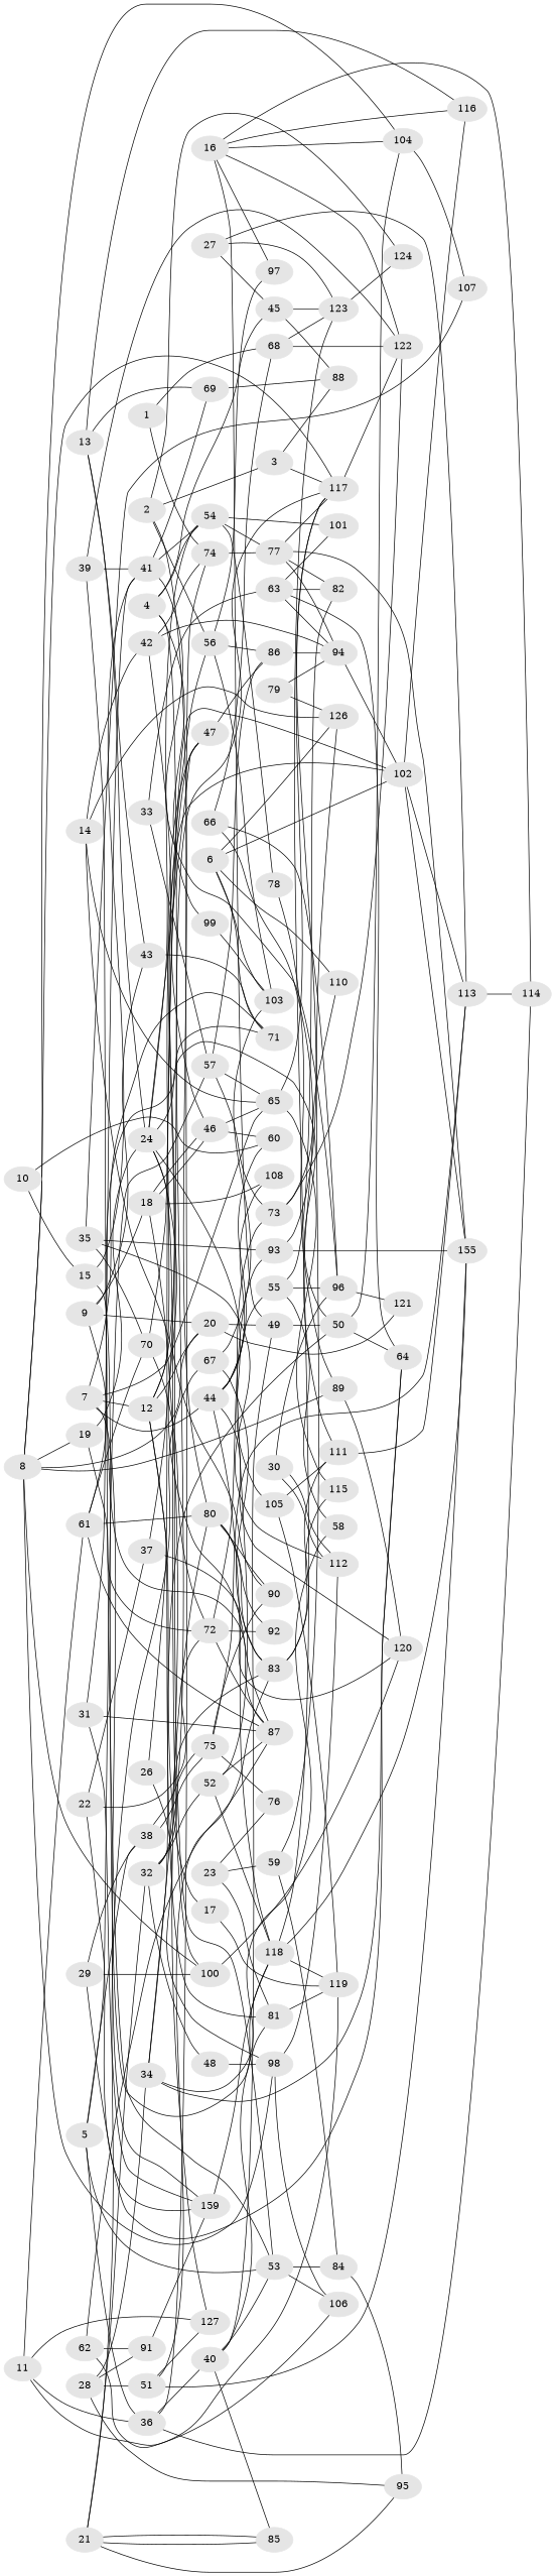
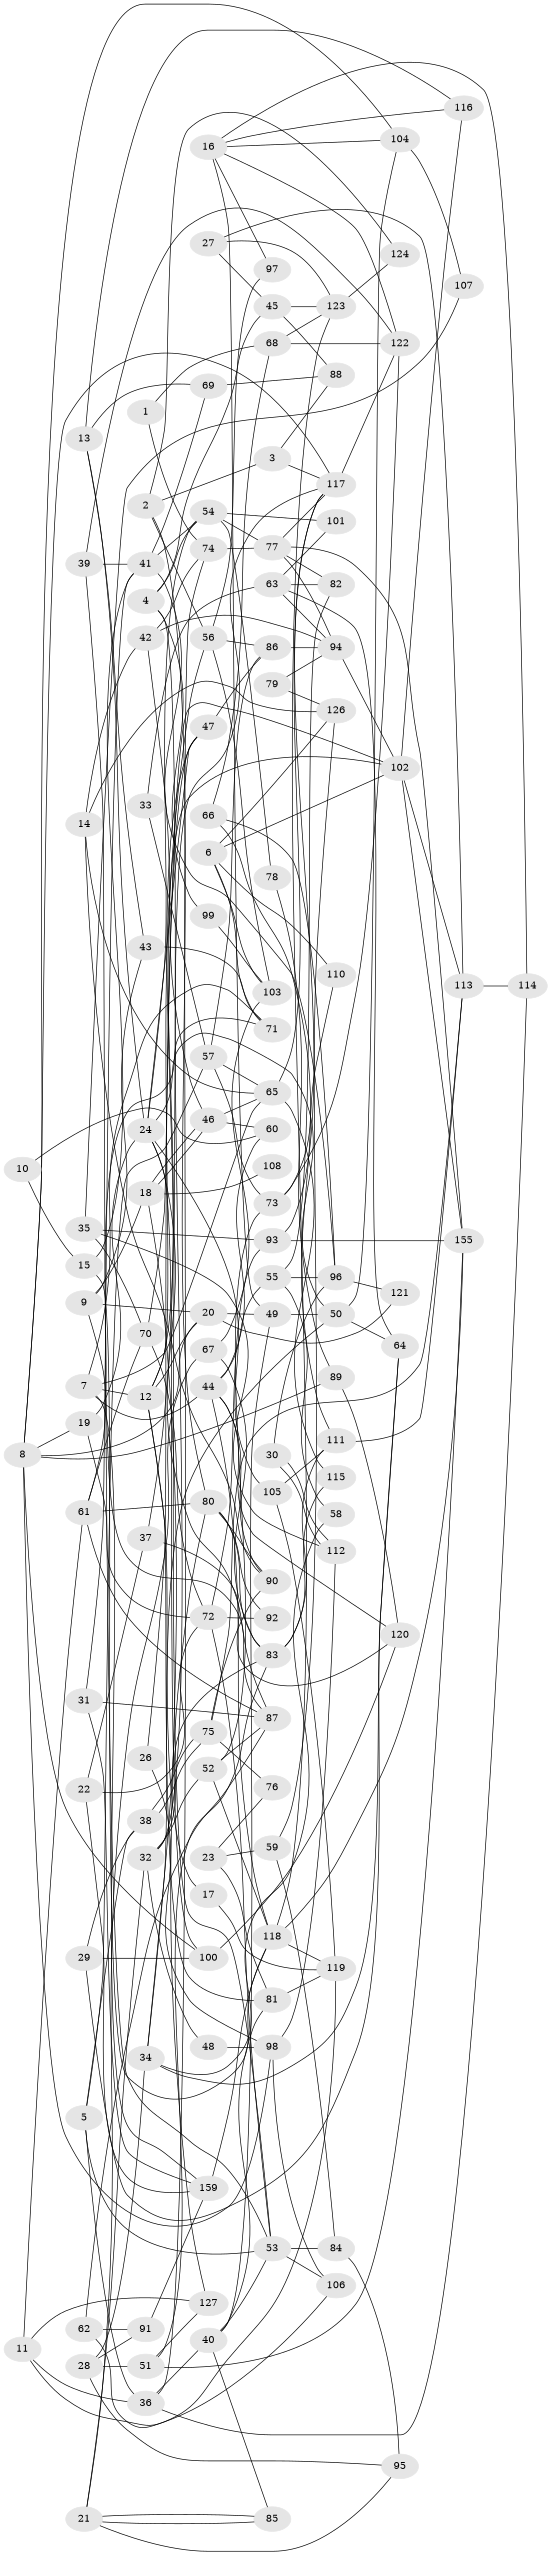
  graph {
    rankdir=LR
    node [color=gray90 style=filled]
    1
    68
    74
    122
    123
    77
    2
    3
    56
    80
    124
    88
    117
    103
    97
    86
    90
    83
    92
    4
    45
    53
    54
    99
    84
    106
    78
    101
    5
    36
    38
    57
    114
    40
    75
    65
    73
    6
    71
    102
    110
    126
    116
    113
    n45 [label=155]
    7
    12
    44
    n49 [label=159]
    20
    17
    47
    81
    60
    118
    120
    55
    115
    8
    19
    89
    98
    100
    104
    24
    72
    49
    121
    112
    107
    9
    18
    43
    87
    127
    46
    108
    10
    15
    41
    11
    61
    119
    70
    13
    69
    50
    105
    14
    42
    94
    96
    16
    93
    21
    32
    67
    85
    95
    48
    52
    22
    37
    23
    59
    76
    64
    111
    26
    27
    28
    34
    51
    91
    58
    29
    30
    31
    33
    63
    82
    35
    39
    62
    66
    79
    1 -- 68
    1 -- 74
    68 -- 122
    68 -- 123
    74 -- 77
    123 -- 124
    77 -- 117
    77 -- n45
    77 -- 94
    77 -- 82
    2 -- 3
    2 -- 56
    2 -- 80
    2 -- 124
    3 -- 88
    3 -- 117
    56 -- 103
    56 -- 97
    56 -- 86
    80 -- 90
    80 -- 83
    80 -- 92
    117 -- 122
    86 -- 94
    83 -- 115
    83 -- 111
    4 -- 45
    4 -- 53
    4 -- 54
    4 -- 99
    45 -- 123
    45 -- 88
    53 -- 84
    53 -- 106
    54 -- 77
    54 -- 78
    54 -- 101
    99 -- 103
    84 -- 95
    78 -- 89
    5 -- 53
    5 -- 36
    5 -- 38
    5 -- 57
    36 -- 74
    36 -- 114
    36 -- 40
    38 -- 75
    38 -- 75
    57 -- 86
    57 -- 65
    57 -- 73
    40 -- 53
    40 -- 81
    40 -- 49
    40 -- 85
    75 -- 90
    75 -- 113
    75 -- 76
    65 -- 117
    65 -- 115
    73 -- 122
    73 -- 110
    6 -- 103
    6 -- 71
    6 -- 102
    6 -- 110
    6 -- 126
    102 -- 116
    102 -- 113
    102 -- n45
    113 -- 114
    7 -- 65
    7 -- 71
    7 -- 12
    7 -- 44
    7 -- n49
    12 -- 102
    12 -- 20
    12 -- 17
    12 -- 47
    12 -- 81
-   44 -- 108
+   44 -- 90
    44 -- 60
    44 -- 118
    44 -- 120
    44 -- 55
    n49 -- 118
    20 -- 49
    20 -- 121
    17 -- 119
    47 -- 86
    81 -- 119
    118 -- 123
    118 -- n45
    118 -- 119
    55 -- 96
    55 -- 58
    55 -- 82
    8 -- 117
    8 -- 20
    8 -- 19
    8 -- 89
    8 -- 98
    8 -- 100
    8 -- 104
    19 -- 24
    19 -- 72
    89 -- 120
    98 -- 106
    98 -- 112
    100 -- 120
    104 -- 107
    24 -- 54
    24 -- 47
    24 -- 100
    24 -- 87
    24 -- 50
    24 -- 105
    72 -- 92
-   72 -- 87
+   72 -- 53
    72 -- 93
    49 -- 50
    9 -- 20
    9 -- 18
    9 -- 43
    9 -- 87
    18 -- 127
    18 -- 46
    18 -- 46
    18 -- 108
    43 -- 71
    46 -- 65
    46 -- 60
    10 -- 60
    10 -- 15
    15 -- 118
    15 -- 41
    41 -- 54
    41 -- 69
    41 -- 96
    11 -- 36
    11 -- 127
    11 -- 61
    11 -- 119
    61 -- 80
    61 -- 71
    61 -- 87
    61 -- 70
    70 -- 102
    70 -- 72
    13 -- 116
    13 -- 24
    13 -- 43
    13 -- 69
    69 -- 88
    50 -- 104
    50 -- 64
    105 -- 119
    105 -- 111
    14 -- 90
    14 -- 65
    14 -- 126
    14 -- 42
    42 -- 74
    42 -- 46
    42 -- 94
    94 -- 102
    96 -- 121
    16 -- 122
    16 -- 97
    16 -- 114
    16 -- 116
    16 -- 104
    16 -- 49
    93 -- 117
    93 -- n45
    21 -- 32
    21 -- 67
    21 -- 85
    21 -- 85
    21 -- 95
    32 -- 117
    32 -- 83
    32 -- 48
    32 -- 52
    67 -- 103
    67 -- 83
    48 -- 98
    52 -- 73
    52 -- 118
    52 -- 87
    22 -- n49
    22 -- 72
    22 -- 37
    37 -- 56
    37 -- 120
    23 -- 81
    23 -- 59
    23 -- 76
    59 -- 84
    59 -- 126
    111 -- 113
    26 -- 47
    26 -- 98
    27 -- 123
    27 -- 45
    27 -- 113
    28 -- 95
    28 -- 34
    28 -- 51
    28 -- 91
    34 -- 80
    34 -- 50
    34 -- 64
    34 -- 58
    51 -- 83
    51 -- n45
    51 -- 127
    91 -- n49
    29 -- 38
    29 -- 100
    29 -- 64
    30 -- 112
    30 -- 112
    30 -- 96
    31 -- n49
    31 -- 87
    31 -- 41
    33 -- 57
    33 -- 63
    63 -- 101
    63 -- 94
    63 -- 64
    63 -- 82
    35 -- 112
    35 -- 107
    35 -- 70
    35 -- 93
    39 -- 122
    39 -- 53
    39 -- 41
    62 -- 106
    62 -- 87
    62 -- 91
    66 -- 68
    66 -- 96
    66 -- 111
    79 -- 126
    79 -- 94
  }
